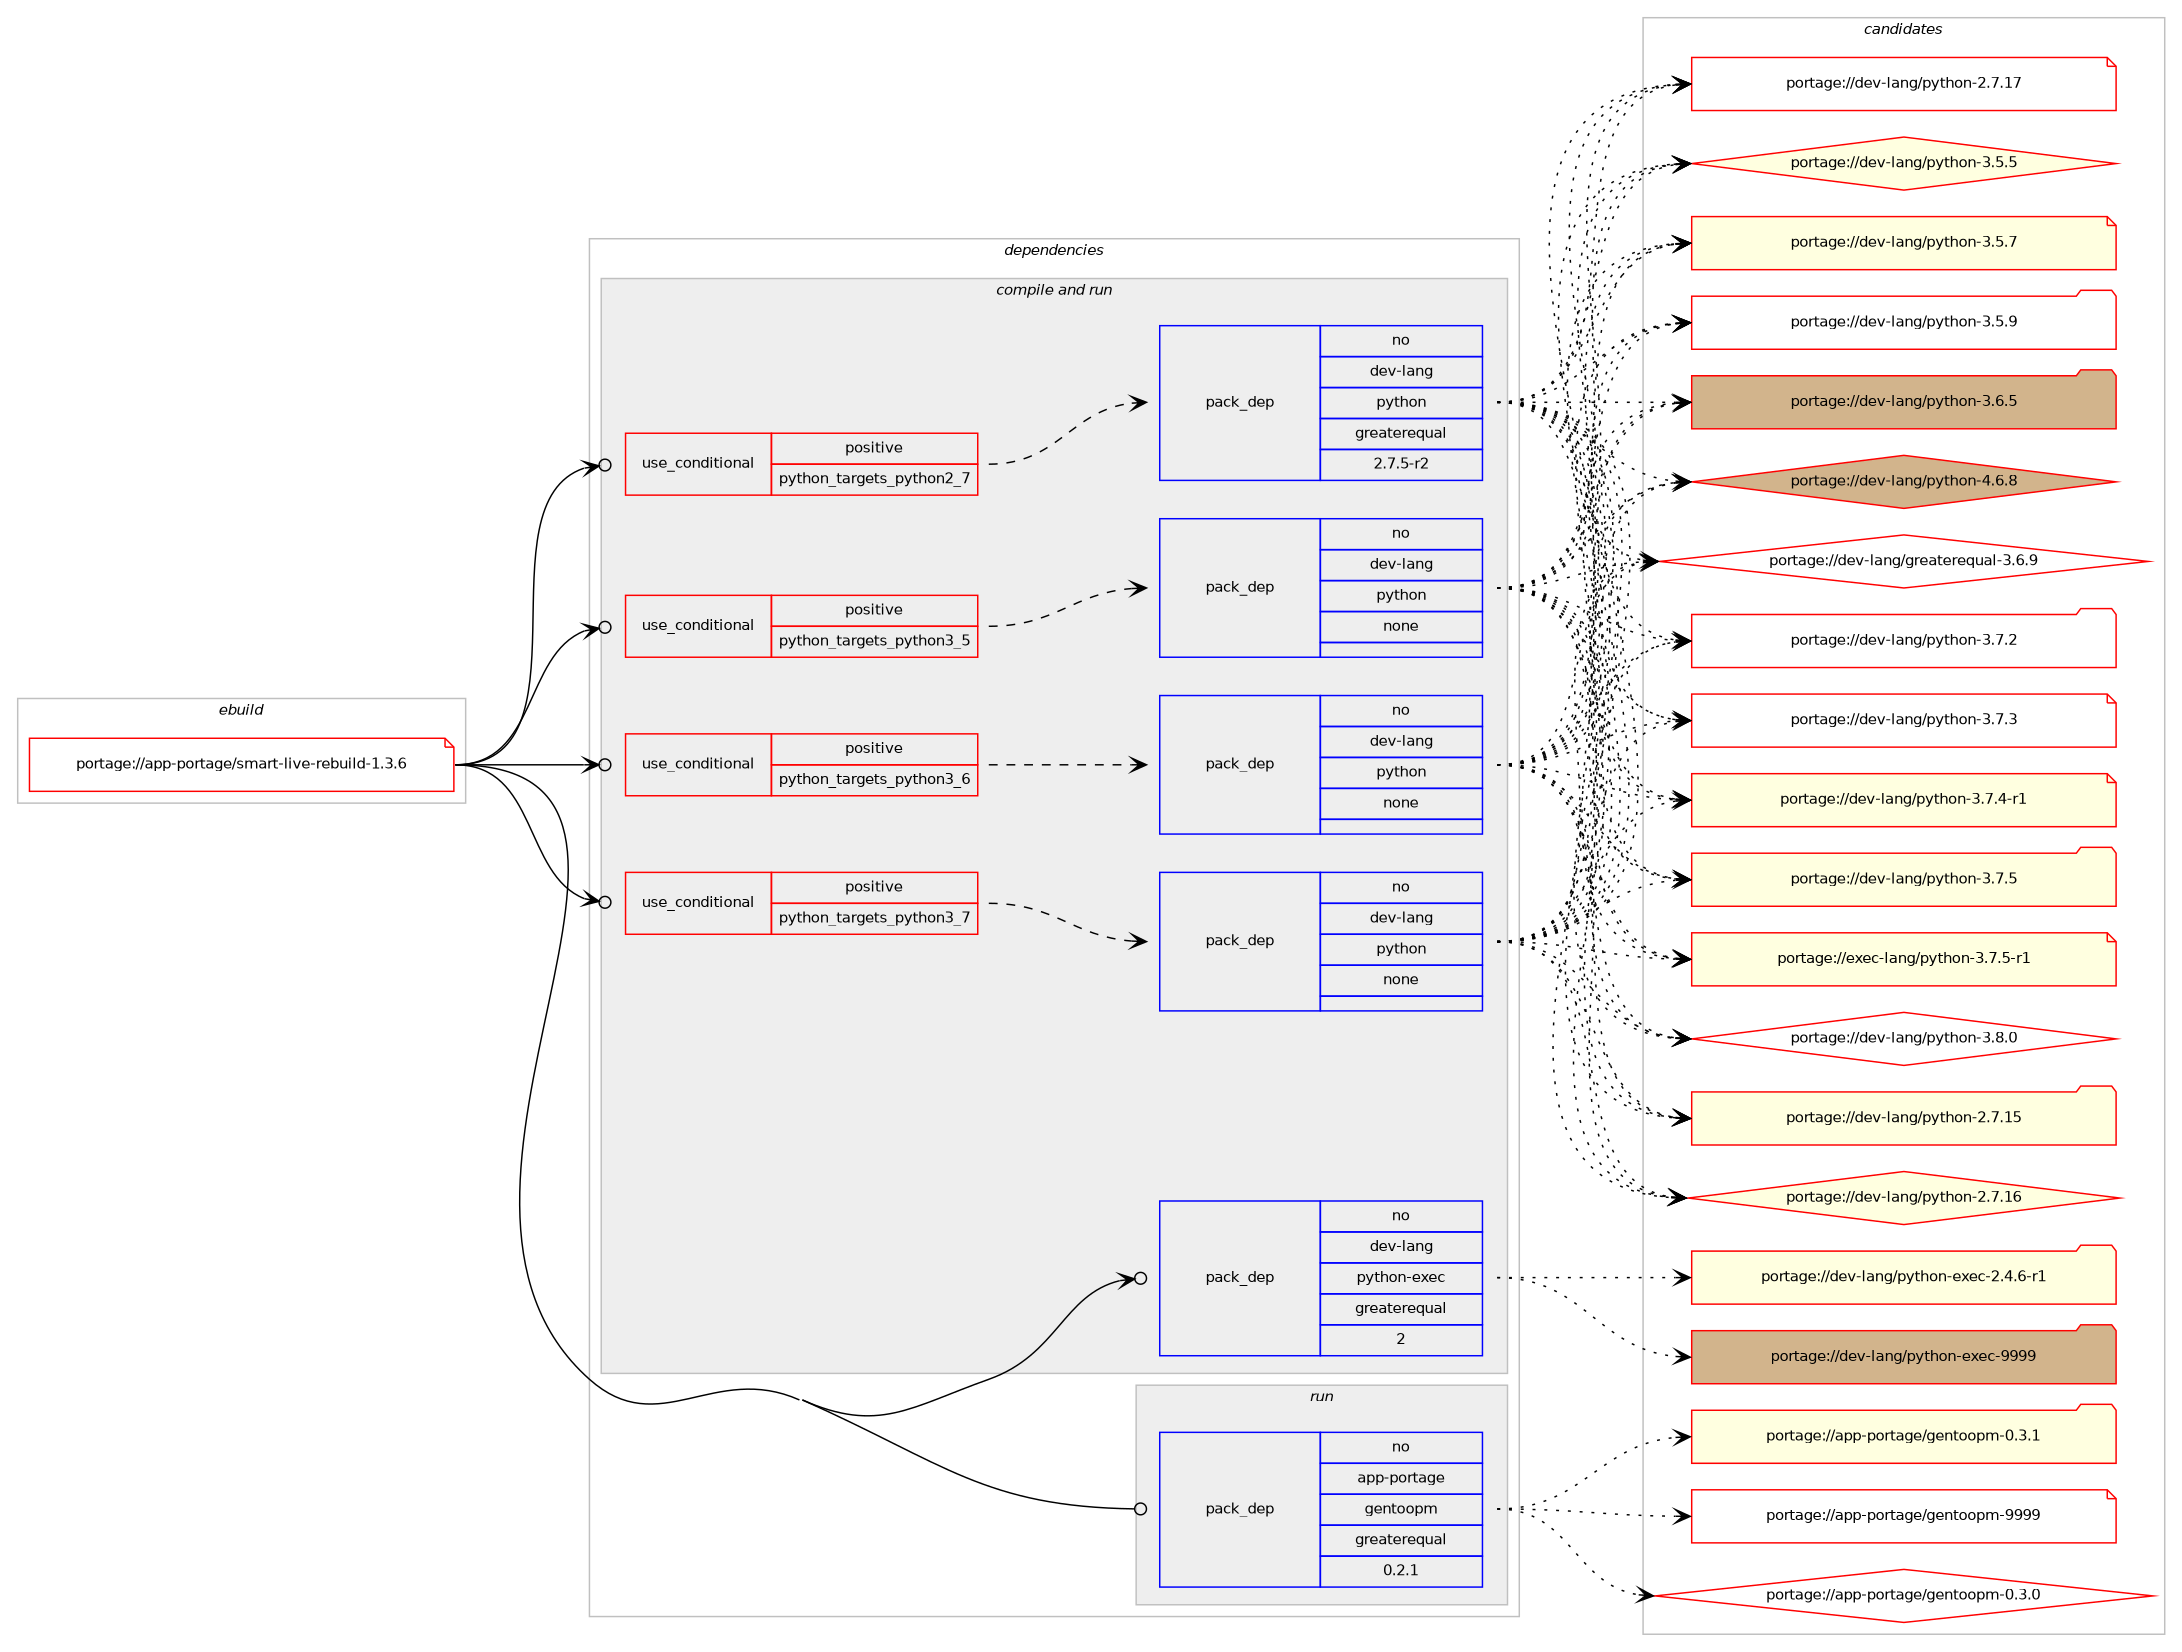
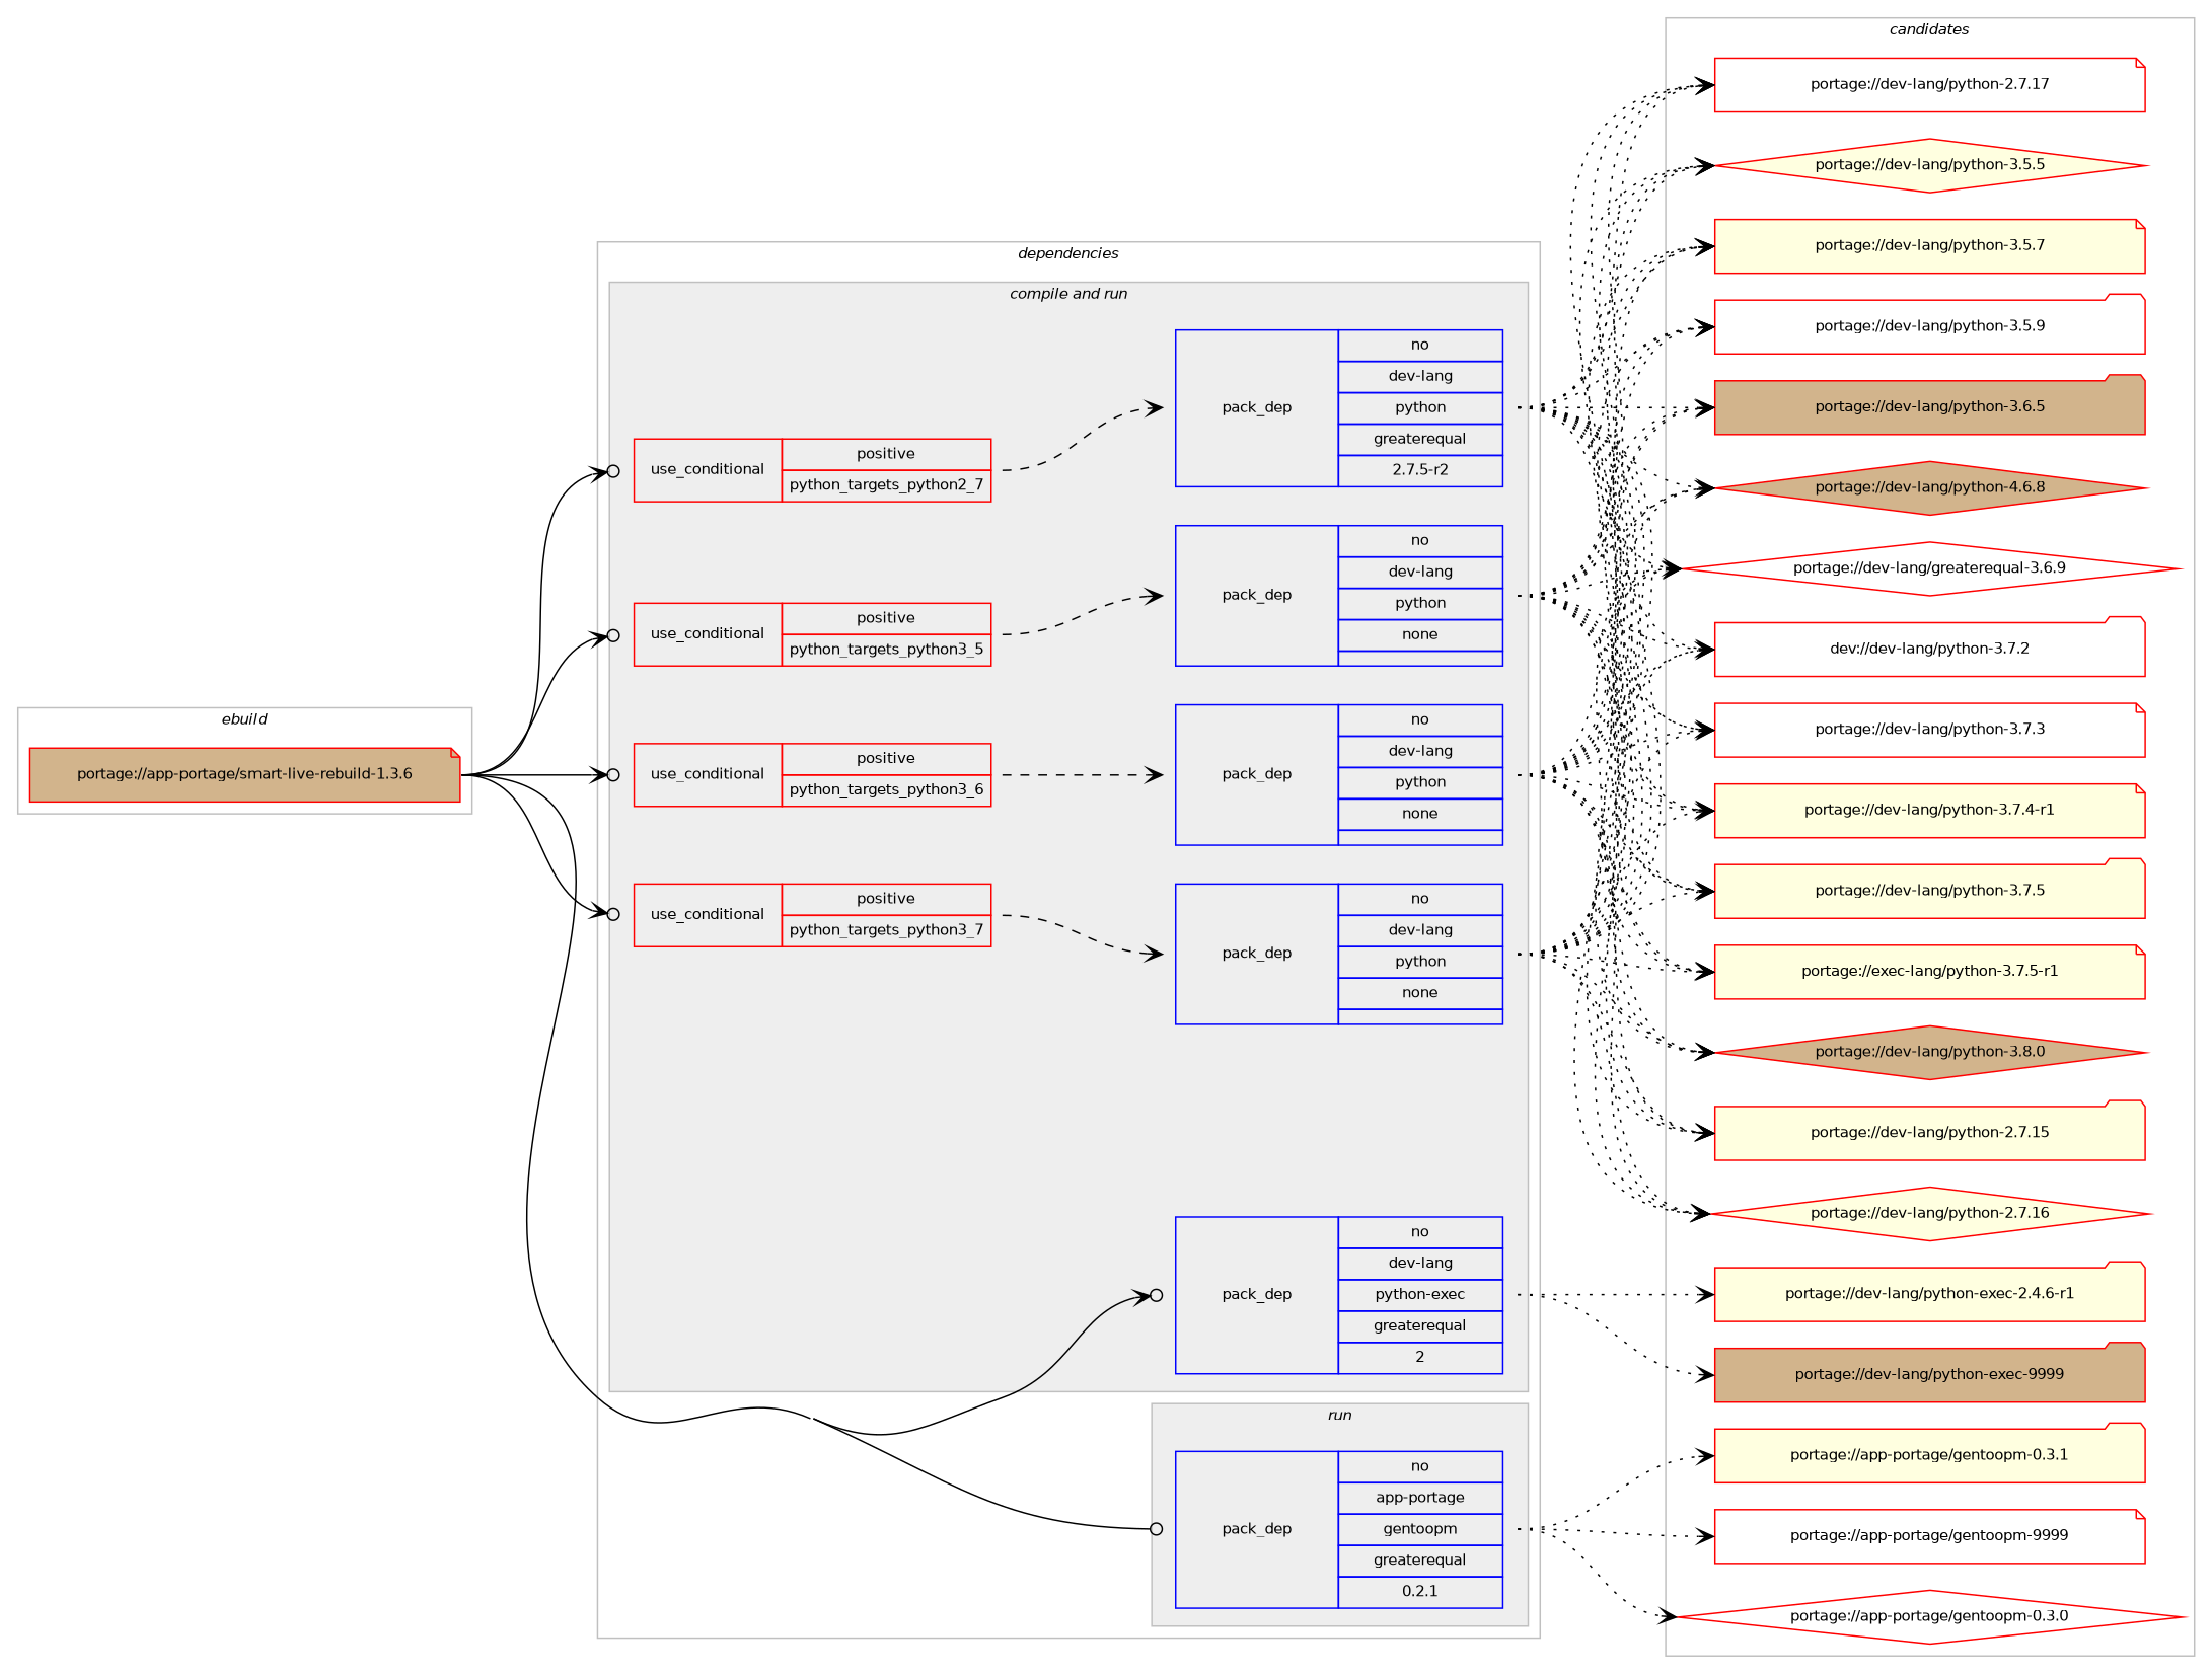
  digraph {
    compound=true
    concentrate=true
    fontname="DejaVu Sans"
    fontsize=10
    newrank=true
    rankdir=LR
    ranksep=1.5
    node [color=red fontname="DejaVu Sans" fontsize=10 shape=none style=filled]
    edge [arrowhead=vee fontname="DejaVu Sans" headport=w style=dotted tailport=e weight=100]
-   n1 [fillcolor=white label="portage://app-portage/smart-live-rebuild-1.3.6" shape=note width=4]
+   n1 [fillcolor=tan label="portage://app-portage/smart-live-rebuild-1.3.6" shape=note width=4]
    n2 [color=blue label=<<TABLE BORDER="0" CELLBORDER="1" CELLSPACING="0" CELLPADDING="4" WIDTH="220"><TR><TD ROWSPAN="6" CELLPADDING="30">pack_dep</TD></TR><TR><TD WIDTH="110">no</TD></TR><TR><TD>dev-lang</TD></TR><TR><TD>python</TD></TR><TR><TD>greaterequal</TD></TR><TR><TD>2.7.5-r2</TD></TR></TABLE>> style=""]
    n3 [label=<<TABLE BORDER="0" CELLBORDER="1" CELLSPACING="0" CELLPADDING="4"><TR><TD ROWSPAN="3" CELLPADDING="10">use_conditional</TD></TR><TR><TD>positive</TD></TR><TR><TD>python_targets_python2_7</TD></TR></TABLE>> style=""]
    n4 [color=blue label=<<TABLE BORDER="0" CELLBORDER="1" CELLSPACING="0" CELLPADDING="4" WIDTH="220"><TR><TD ROWSPAN="6" CELLPADDING="30">pack_dep</TD></TR><TR><TD WIDTH="110">no</TD></TR><TR><TD>dev-lang</TD></TR><TR><TD>python</TD></TR><TR><TD>none</TD></TR><TR><TD></TD></TR></TABLE>> style=""]
    n5 [label=<<TABLE BORDER="0" CELLBORDER="1" CELLSPACING="0" CELLPADDING="4"><TR><TD ROWSPAN="3" CELLPADDING="10">use_conditional</TD></TR><TR><TD>positive</TD></TR><TR><TD>python_targets_python3_5</TD></TR></TABLE>> style=""]
    n6 [color=blue label=<<TABLE BORDER="0" CELLBORDER="1" CELLSPACING="0" CELLPADDING="4" WIDTH="220"><TR><TD ROWSPAN="6" CELLPADDING="30">pack_dep</TD></TR><TR><TD WIDTH="110">no</TD></TR><TR><TD>dev-lang</TD></TR><TR><TD>python</TD></TR><TR><TD>none</TD></TR><TR><TD></TD></TR></TABLE>> style=""]
    n7 [label=<<TABLE BORDER="0" CELLBORDER="1" CELLSPACING="0" CELLPADDING="4"><TR><TD ROWSPAN="3" CELLPADDING="10">use_conditional</TD></TR><TR><TD>positive</TD></TR><TR><TD>python_targets_python3_6</TD></TR></TABLE>> style=""]
    n8 [color=blue label=<<TABLE BORDER="0" CELLBORDER="1" CELLSPACING="0" CELLPADDING="4" WIDTH="220"><TR><TD ROWSPAN="6" CELLPADDING="30">pack_dep</TD></TR><TR><TD WIDTH="110">no</TD></TR><TR><TD>dev-lang</TD></TR><TR><TD>python</TD></TR><TR><TD>none</TD></TR><TR><TD></TD></TR></TABLE>> style=""]
    n9 [label=<<TABLE BORDER="0" CELLBORDER="1" CELLSPACING="0" CELLPADDING="4"><TR><TD ROWSPAN="3" CELLPADDING="10">use_conditional</TD></TR><TR><TD>positive</TD></TR><TR><TD>python_targets_python3_7</TD></TR></TABLE>> style=""]
    n10 [color=blue label=<<TABLE BORDER="0" CELLBORDER="1" CELLSPACING="0" CELLPADDING="4" WIDTH="220"><TR><TD ROWSPAN="6" CELLPADDING="30">pack_dep</TD></TR><TR><TD WIDTH="110">no</TD></TR><TR><TD>dev-lang</TD></TR><TR><TD>python-exec</TD></TR><TR><TD>greaterequal</TD></TR><TR><TD>2</TD></TR></TABLE>> style=""]
    n11 [color=blue label=<<TABLE BORDER="0" CELLBORDER="1" CELLSPACING="0" CELLPADDING="4" WIDTH="220"><TR><TD ROWSPAN="6" CELLPADDING="30">pack_dep</TD></TR><TR><TD WIDTH="110">no</TD></TR><TR><TD>app-portage</TD></TR><TR><TD>gentoopm</TD></TR><TR><TD>greaterequal</TD></TR><TR><TD>0.2.1</TD></TR></TABLE>> style=""]
    n12 [fillcolor=lightyellow label="portage://dev-lang/python-2.7.15" shape=folder width=4]
    n13 [fillcolor=lightyellow label="portage://dev-lang/python-2.7.16" shape=diamond width=4]
    n14 [fillcolor=white label="portage://dev-lang/python-2.7.17" shape=note width=4]
    n15 [fillcolor=lightyellow label="portage://dev-lang/python-3.5.5" shape=diamond width=4]
    n16 [fillcolor=lightyellow label="portage://dev-lang/python-3.5.7" shape=note width=4]
    n17 [fillcolor=white label="portage://dev-lang/python-3.5.9" shape=folder width=4]
    n18 [fillcolor=tan label="portage://dev-lang/python-3.6.5" shape=folder width=4]
    n19 [fillcolor=tan label="portage://dev-lang/python-4.6.8" shape=diamond width=4]
    n20 [fillcolor=white label="portage://dev-lang/greaterequal-3.6.9" shape=diamond width=4]
-   n21 [fillcolor=white label="portage://dev-lang/python-3.7.2" shape=folder width=4]
+   n21 [fillcolor=white label="dev://dev-lang/python-3.7.2" shape=folder width=4]
    n22 [fillcolor=white label="portage://dev-lang/python-3.7.3" shape=note width=4]
    n23 [fillcolor=lightyellow label="portage://dev-lang/python-3.7.4-r1" shape=note width=4]
    n24 [fillcolor=lightyellow label="portage://dev-lang/python-3.7.5" shape=folder width=4]
    n25 [fillcolor=lightyellow label="portage://exec-lang/python-3.7.5-r1" shape=note width=4]
-   n26 [fillcolor=white label="portage://dev-lang/python-3.8.0" shape=diamond width=4]
+   n26 [fillcolor=tan label="portage://dev-lang/python-3.8.0" shape=diamond width=4]
    n27 [fillcolor=lightyellow label="portage://dev-lang/python-exec-2.4.6-r1" shape=folder width=4]
    n28 [fillcolor=tan label="portage://dev-lang/python-exec-9999" shape=folder width=4]
    n29 [fillcolor=white label="portage://app-portage/gentoopm-0.3.0" shape=diamond width=4]
    n30 [fillcolor=lightyellow label="portage://app-portage/gentoopm-0.3.1" shape=folder width=4]
    n31 [fillcolor=white label="portage://app-portage/gentoopm-9999" shape=note width=4]
    subgraph cluster_1 {
      color=gray
      label=<<i>dependencies</i>>
      subgraph cluster_2 {
        color=gray
        fillcolor="#eeeeee"
        label=<<i>compile</i>>
        style=filled
      }
      subgraph cluster_3 {
        color=gray
        fillcolor="#eeeeee"
        label=<<i>compile and run</i>>
        style=filled
        subgraph sub_4 {
          color=gray
          fillcolor="#eeeeee"
          label=<<i>compile and run</i>>
          style=filled
          n3
          subgraph sub_5 {
            color=gray
            fillcolor="#eeeeee"
            label=<<i>compile and run</i>>
            style=filled
            n2
          }
        }
        subgraph sub_6 {
          color=gray
          fillcolor="#eeeeee"
          label=<<i>compile and run</i>>
          style=filled
          n5
          subgraph sub_7 {
            color=gray
            fillcolor="#eeeeee"
            label=<<i>compile and run</i>>
            style=filled
            n4
          }
        }
        subgraph sub_8 {
          color=gray
          fillcolor="#eeeeee"
          label=<<i>compile and run</i>>
          style=filled
          n7
          subgraph sub_9 {
            color=gray
            fillcolor="#eeeeee"
            label=<<i>compile and run</i>>
            style=filled
            n6
          }
        }
        subgraph sub_10 {
          color=gray
          fillcolor="#eeeeee"
          label=<<i>compile and run</i>>
          style=filled
          n9
          subgraph sub_11 {
            color=gray
            fillcolor="#eeeeee"
            label=<<i>compile and run</i>>
            style=filled
            n8
          }
        }
        subgraph sub_12 {
          color=gray
          fillcolor="#eeeeee"
          label=<<i>compile and run</i>>
          style=filled
          n10
        }
      }
      subgraph cluster_13 {
        color=gray
        fillcolor="#eeeeee"
        label=<<i>run</i>>
        style=filled
        subgraph sub_14 {
          color=gray
          fillcolor="#eeeeee"
          label=<<i>run</i>>
          style=filled
          n11
        }
      }
    }
    subgraph cluster_15 {
      color=gray
      label=<<i>ebuild</i>>
      rank=same
      n1
    }
    subgraph cluster_16 {
      color=gray
      label=<<i>candidates</i>>
      rank=same
      subgraph sub_17 {
        color=black
        label=<<i>candidates</i>>
        nodesep=1
        rank=same
        n12
        n13
        n14
        n15
        n16
        n17
        n18
        n19
        n20
        n21
        n22
        n23
        n24
        n25
        n26
      }
      subgraph sub_18 {
        color=black
        label=<<i>candidates</i>>
        nodesep=1
        rank=same
        n12
        n13
        n14
        n15
        n16
        n17
        n18
        n19
        n20
        n21
        n22
        n23
        n24
        n25
        n26
      }
      subgraph sub_19 {
        color=black
        label=<<i>candidates</i>>
        nodesep=1
        rank=same
        n12
        n13
        n14
        n15
        n16
        n17
        n18
        n19
        n20
        n21
        n22
        n23
        n24
        n25
        n26
      }
      subgraph sub_20 {
        color=black
        label=<<i>candidates</i>>
        nodesep=1
        rank=same
        n12
        n13
        n14
        n15
        n16
        n17
        n18
        n19
        n20
        n21
        n22
        n23
        n24
        n25
        n26
      }
      subgraph sub_21 {
        color=black
        label=<<i>candidates</i>>
        nodesep=1
        rank=same
        n27
        n28
      }
      subgraph sub_22 {
        color=black
        label=<<i>candidates</i>>
        nodesep=1
        rank=same
        n29
        n30
        n31
      }
    }
    n1 -> n3 [arrowhead=odotvee style=solid weight=20]
    n1 -> n5 [arrowhead=odotvee style=solid weight=20]
    n1 -> n7 [arrowhead=odotvee style=solid weight=20]
    n1 -> n9 [arrowhead=odotvee style=solid weight=20]
    n1 -> n10 [arrowhead=odotvee style=solid weight=20]
    n1 -> n11 [arrowhead=odot style=solid weight=20]
    n2 -> n12
    n2 -> n13
    n2 -> n14
    n2 -> n15
    n2 -> n16
    n2 -> n17
    n2 -> n18
    n2 -> n19
    n2 -> n20
    n2 -> n21
    n2 -> n22
    n2 -> n23
    n2 -> n24
    n2 -> n25
    n2 -> n26
    n3 -> n2 [style=dashed weight=20]
    n4 -> n12
    n4 -> n13
    n4 -> n14
    n4 -> n15
    n4 -> n16
    n4 -> n17
    n4 -> n18
    n4 -> n19
    n4 -> n20
    n4 -> n21
    n4 -> n22
    n4 -> n23
    n4 -> n24
    n4 -> n25
    n4 -> n26
    n5 -> n4 [style=dashed weight=20]
    n6 -> n12
    n6 -> n13
    n6 -> n14
    n6 -> n15
    n6 -> n16
    n6 -> n17
    n6 -> n18
    n6 -> n19
    n6 -> n20
    n6 -> n21
    n6 -> n22
    n6 -> n23
    n6 -> n24
    n6 -> n25
    n6 -> n26
    n7 -> n6 [style=dashed weight=20]
    n8 -> n12
    n8 -> n13
    n8 -> n14
    n8 -> n15
    n8 -> n16
    n8 -> n17
    n8 -> n18
    n8 -> n19
    n8 -> n20
    n8 -> n21
    n8 -> n22
    n8 -> n23
    n8 -> n24
    n8 -> n25
    n8 -> n26
    n9 -> n8 [style=dashed weight=20]
    n10 -> n27
    n10 -> n28
    n11 -> n29
    n11 -> n30
    n11 -> n31
  }
